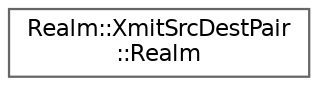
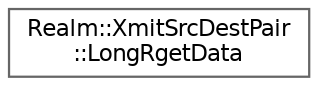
  digraph {
    rankdir=LR
-   n1 [color=grey40 fillcolor=white fontname=Helvetica fontsize=10 height=0.2 label="Realm::XmitSrcDestPair\l::Realm" shape=box style=filled width=0.4]
+   n1 [color=grey40 fillcolor=white fontname=Helvetica fontsize=10 height=0.2 label="Realm::XmitSrcDestPair\l::LongRgetData" shape=box style=filled width=0.4]
  }
